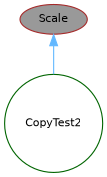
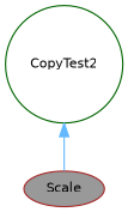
  digraph {
    rankdir=TB
    node [fontname=Helvetica fontsize=10 style=filled]
    n1 [color=brown fillcolor=grey60 fontcolor=black height=0.2 label=Scale shape=ellipse width=0.4]
    n2 [color=darkgreen fillcolor=white height=0.2 label=CopyTest2 shape=circle width=0.4]
-   n1 -> n2 [color=steelblue1 dir=back fontname=Helvetica fontsize=10 labelfontname=Helvetica labelfontsize=10 style=solid]
+   n2 -> n1 [color=steelblue1 dir=back fontname=Helvetica fontsize=10 labelfontname=Helvetica labelfontsize=10 style=solid]
  }
